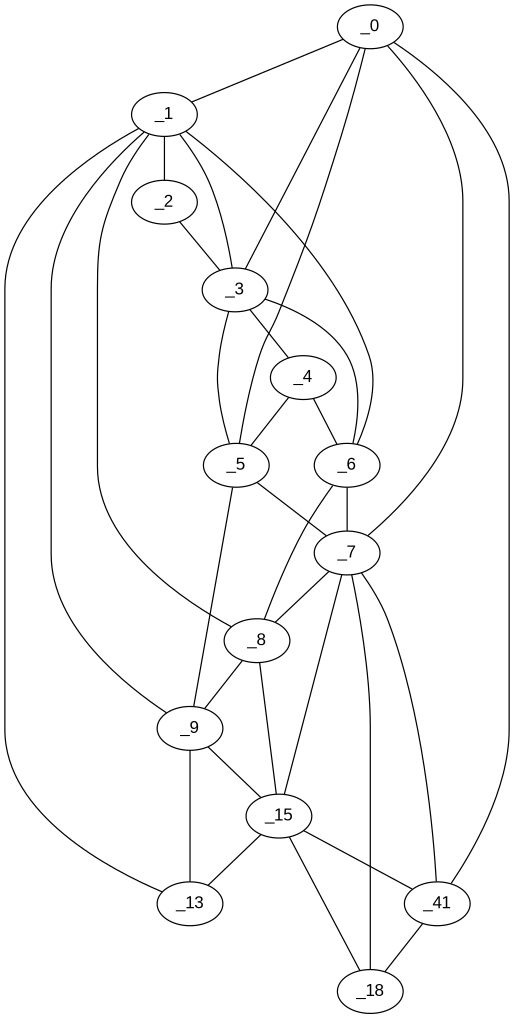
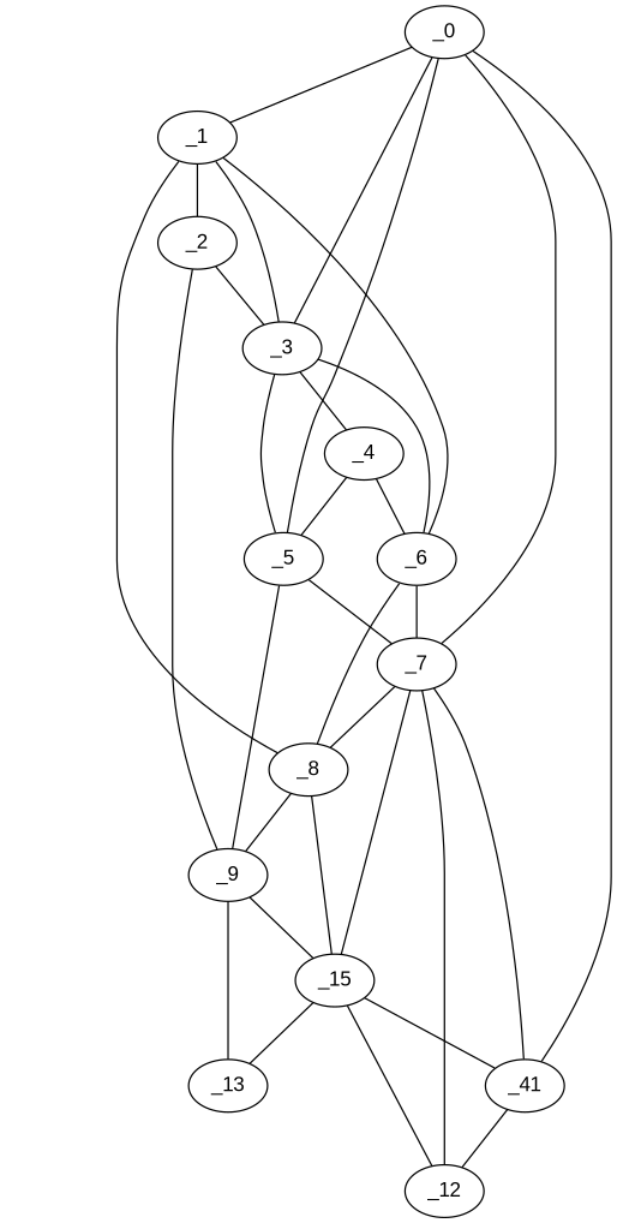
  graph {
    fontname="Liberation Sans"
    node [fontname="Liberation Sans" x=127 y=57]
    edge [fontname="Liberation Sans" valence=2]
    _0 [x=1]
    _1 [x=1 y=127]
    _3 [x=17 y=66]
    _5 [x=53 y=56]
    _7 [x=61 y=52]
    n6 [label=_41 y=1]
    _2 [x=4 y=68]
    _6 [x=57 y=64]
    _8 [x=106 y=60]
    _9 [x=112 y=60]
    _13
    _4 [x=50 y=59]
    n13 [label=_15 x=119 y=49]
-   _12 [y=54 label=_18]
+   _12 [y=54]
    _0 -- _1 [valence=1]
    _0 -- _3
    _0 -- _5
    _0 -- _7 [valence=1]
    _0 -- n6 [valence=1]
    _1 -- _3
    _1 -- _2 [valence=1]
    _1 -- _6 [valence=1]
    _1 -- _8 [valence=1]
-   _1 -- _9
-   _1 -- _13 [valence=1]
+   _2 -- _9
    _3 -- _5 [valence=1]
    _3 -- _6
    _3 -- _4 [valence=1]
    _5 -- _7 [valence=1]
    _5 -- _9 [valence=1]
    _7 -- n6
    _7 -- _8
    _7 -- n13
    n6 -- _12 [valence=1]
    _2 -- _3
    _6 -- _7
    _6 -- _8
    _8 -- _9
    _8 -- n13
    _9 -- _13 [valence=1]
    _9 -- n13 [valence=1]
    _4 -- _5
    _4 -- _6
    n13 -- n6 [valence=1]
    n13 -- _13
    n13 -- _12
    _12 -- _7 [valence=1]
  }
